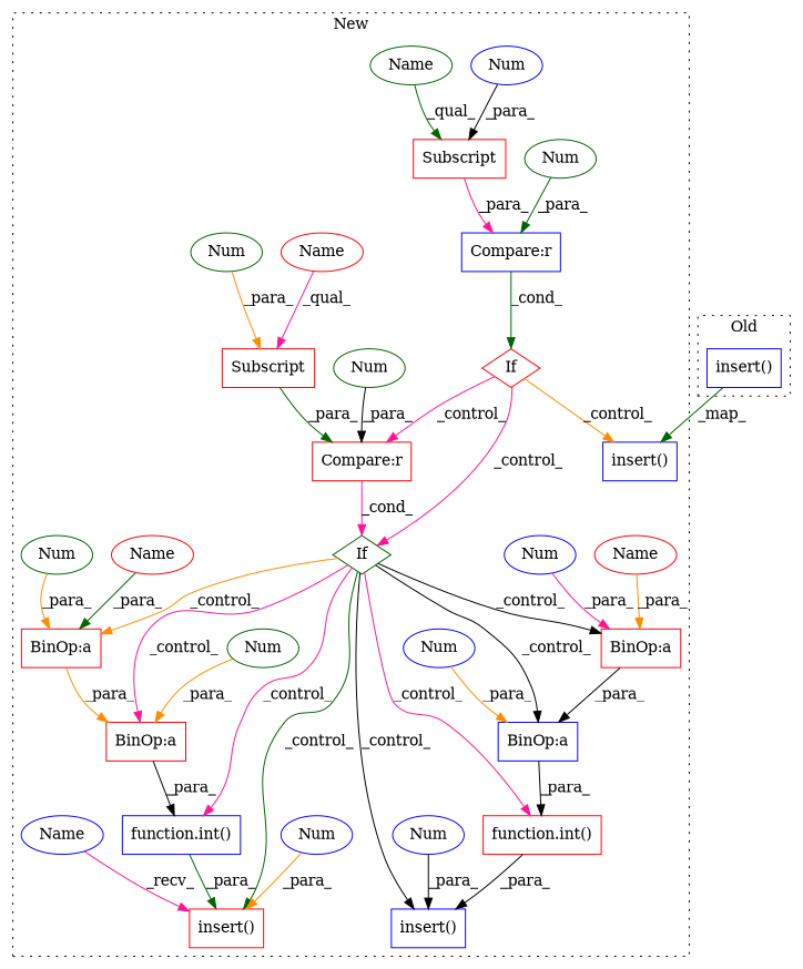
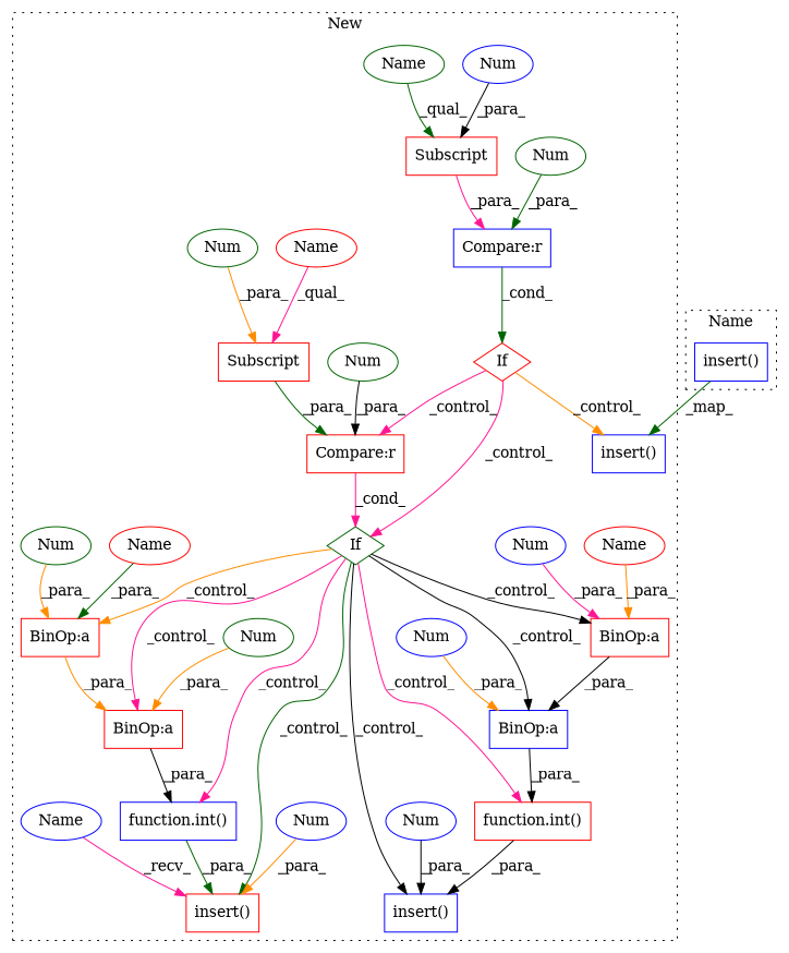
  digraph {
    node [a=76 l=3 s=2360 shape=ellipse color=blue]
    edge [color=deeppink]
    n1 [a=75 l="17,1" label="insert()" s="2213,2259" shape=box]
    n2 [a=96 l="3,18" label=If s="2098,2132" shape=diamond color=red]
    n3 [a=75 l="17,1" label="insert()" s="2326,2372" shape=box]
    n4 [a=96 l="0,18" label=If s="2278,2308" shape=diamond color=darkgreen]
    n5 [a=75 l="17,1" label="insert()" s="2390,2436" shape=box color=red]
    n6 [a=82 label="BinOp:a" shape=box color=red]
    n7 [a=82 l=8 label="BinOp:a" shape=box]
    n8 [a=82 l=8 label="BinOp:a" s=2424 shape=box color=red]
    n9 [a=82 label="BinOp:a" s=2424 shape=box color=red]
    n10 [a=40 l=30 label="Compare:r" s=2278 shape=box color=red]
    n11 [a=40 l=31 label="Compare:r" s=2101 shape=box]
    n12 [a=75 l="4,1" label="function.int()" s="2346,2371" shape=box color=red]
    n13 [a=75 l="4,1" label="function.int()" s="2410,2435" shape=box]
    n14 [l=4 label=Num s=2128 color=darkgreen]
    n15 [label=Num s=2305 color=darkgreen]
    n16 [l=1 label=Num s=2407]
    n17 [l=1 label=Num s=2343]
    n18 [l=2 label=Num s=2427 color=darkgreen]
    n19 [l=2 label=Num s=2363]
    n20 [label=Num s=2432 color=darkgreen]
    n21 [label=Num s=2368]
    n22 [a=63 l="23,0" label=Subscript s="2278,0" shape=box color=red]
    n23 [a=63 l="23,0" label=Subscript s="2101,0" shape=box color=red]
    n24 [l=1 label=Num s=2122]
    n25 [l=1 label=Num s=2299 color=darkgreen]
    n26 [a=87 l=9 label=Name s=2390]
    n27 [a=87 l=10 label=Name s=2350 color=red]
    n28 [a=87 l=10 label=Name s=2414 color=red]
    n29 [a=87 l=20 label=Name s=2278 color=red]
    n30 [a=87 l=20 label=Name s=2101 color=darkgreen]
    n31 [a=75 l="17,1" label="insert()" s="2157,2203" shape=box]
    subgraph cluster_1 {
      label=New
      style=dotted
      n1
      n2
      n3
      n4
      n5
      n6
      n7
      n8
      n9
      n10
      n11
      n12
      n13
      n14
      n15
      n16
      n17
      n18
      n19
      n20
      n21
      n22
      n23
      n24
      n25
      n26
      n27
      n28
      n29
      n30
    }
    subgraph cluster_2 {
-     label=Old
+     label=Name
      style=dotted
      n31
    }
    n2 -> n1 [label=_control_ color=darkorange]
    n2 -> n4 [label=_control_]
    n2 -> n10 [label=_control_]
    n4 -> n3 [label=_control_ color=black]
    n4 -> n5 [label=_control_ color=darkgreen]
    n4 -> n6 [label=_control_ color=black]
    n4 -> n7 [label=_control_ color=black]
    n4 -> n8 [label=_control_]
    n4 -> n9 [label=_control_ color=darkorange]
    n4 -> n12 [label=_control_]
    n4 -> n13 [label=_control_]
    n6 -> n7 [label=_para_ color=black]
    n7 -> n12 [label=_para_ color=black]
    n8 -> n13 [label=_para_ color=black]
    n9 -> n8 [label=_para_ color=darkorange]
    n10 -> n4 [label=_cond_]
    n11 -> n2 [label=_cond_ color=darkgreen]
    n12 -> n3 [label=_para_ color=black]
    n13 -> n5 [label=_para_ color=darkgreen]
    n14 -> n11 [label=_para_ color=darkgreen]
    n15 -> n10 [label=_para_ color=black]
    n16 -> n5 [label=_para_ color=darkorange]
    n17 -> n3 [label=_para_ color=black]
    n18 -> n9 [label=_para_ color=darkorange]
    n19 -> n6 [label=_para_]
    n20 -> n8 [label=_para_ color=darkorange]
    n21 -> n7 [label=_para_ color=darkorange]
    n22 -> n10 [label=_para_ color=darkgreen]
    n23 -> n11 [label=_para_]
    n24 -> n23 [label=_para_ color=black]
    n25 -> n22 [label=_para_ color=darkorange]
    n26 -> n5 [label=_recv_]
    n27 -> n6 [label=_para_ color=darkorange]
    n28 -> n9 [label=_para_ color=darkgreen]
    n29 -> n22 [label=_qual_]
    n30 -> n23 [label=_qual_ color=darkgreen]
    n31 -> n1 [label=_map_ color=darkgreen]
  }
